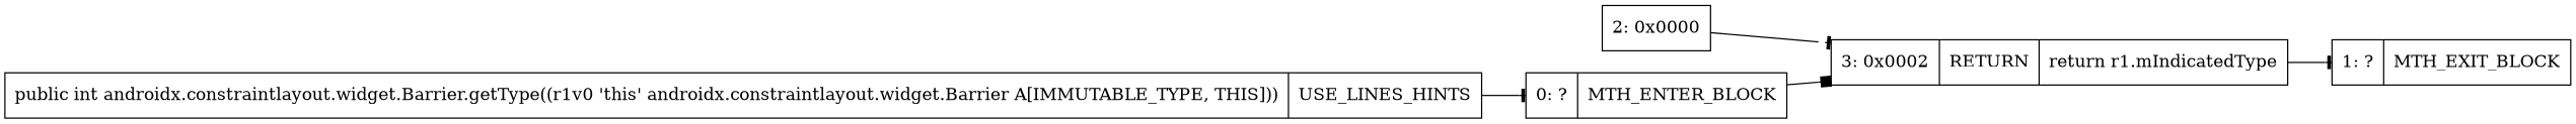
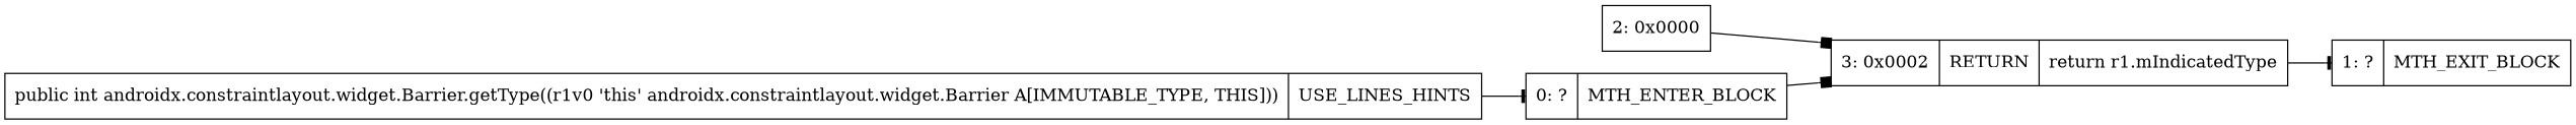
  digraph {
    rankdir=LR
    node [shape=record]
    edge [arrowhead=box]
    n1 [label="{0\:\ ?|MTH_ENTER_BLOCK\l}"]
    n2 [label="{3\:\ 0x0002|RETURN\l|return r1.mIndicatedType\l}"]
    n3 [label="{2\:\ 0x0000}"]
    n4 [label="{1\:\ ?|MTH_EXIT_BLOCK\l}"]
    n5 [label="{public int androidx.constraintlayout.widget.Barrier.getType((r1v0 'this' androidx.constraintlayout.widget.Barrier A[IMMUTABLE_TYPE, THIS]))  | USE_LINES_HINTS\l}"]
    n1 -> n2
    n2 -> n4 [arrowhead=tee]
-   n3 -> n2 [arrowhead=tee]
+   n3 -> n2
    n5 -> n1 [arrowhead=tee]
  }
